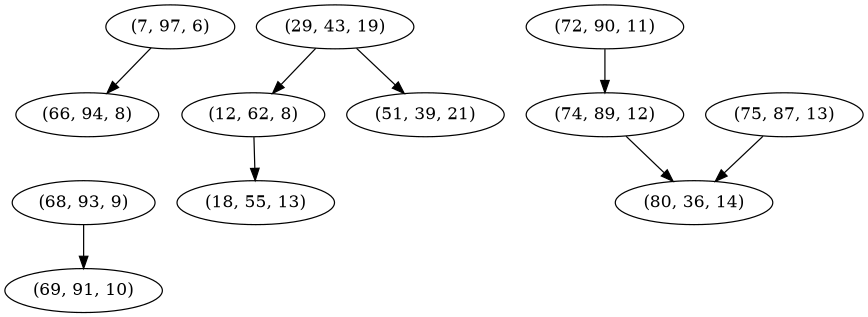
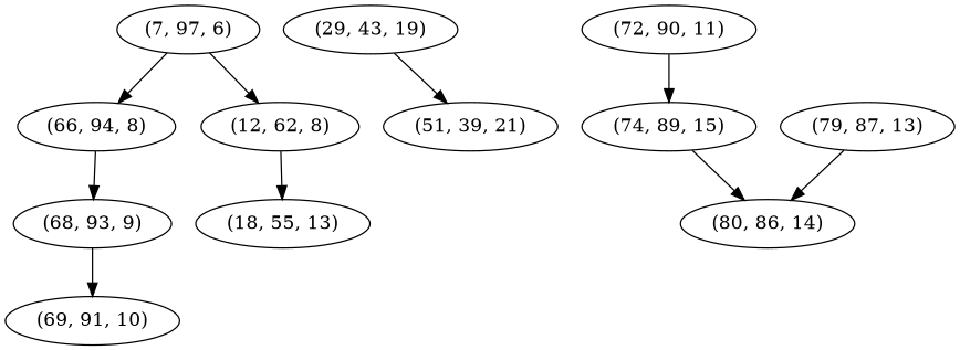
  digraph {
    "(7, 97, 6)"
    "(12, 62, 8)"
    "(66, 94, 8)"
    "(18, 55, 13)"
    "(68, 93, 9)"
    n6 [label="(51, 39, 21)"]
    "(29, 43, 19)"
    "(69, 91, 10)"
    "(72, 90, 11)"
-   "(74, 89, 12)"
-   "(80, 86, 14)" [label="(80, 36, 14)"]
-   "(75, 87, 13)"
-   "(29, 43, 19)" -> "(12, 62, 8)"
+   "(74, 89, 12)" [label="(74, 89, 15)"]
+   "(80, 86, 14)"
+   "(75, 87, 13)" [label="(79, 87, 13)"]
+   "(7, 97, 6)" -> "(12, 62, 8)"
    "(7, 97, 6)" -> "(66, 94, 8)"
    "(12, 62, 8)" -> "(18, 55, 13)"
+   "(66, 94, 8)" -> "(68, 93, 9)"
    "(68, 93, 9)" -> "(69, 91, 10)"
    "(29, 43, 19)" -> n6
    "(72, 90, 11)" -> "(74, 89, 12)"
    "(74, 89, 12)" -> "(80, 86, 14)"
    "(75, 87, 13)" -> "(80, 86, 14)"
  }
